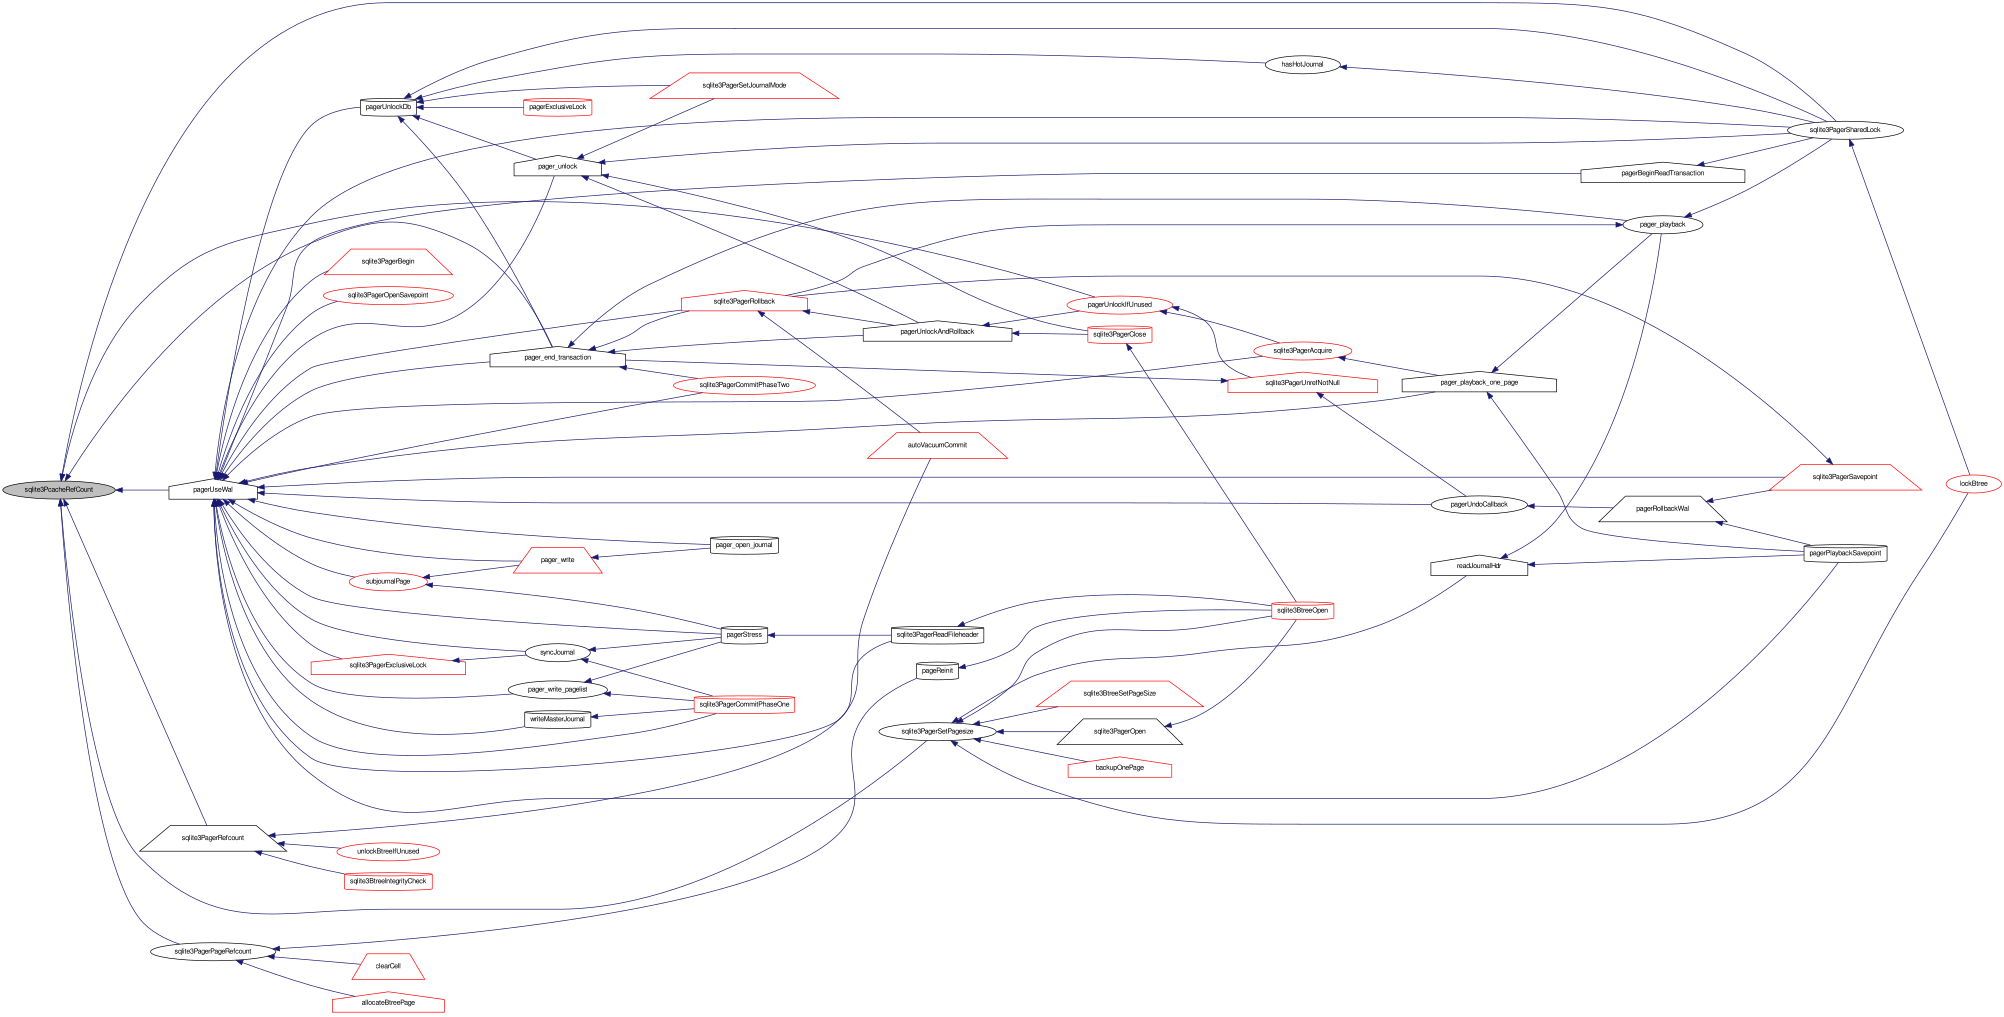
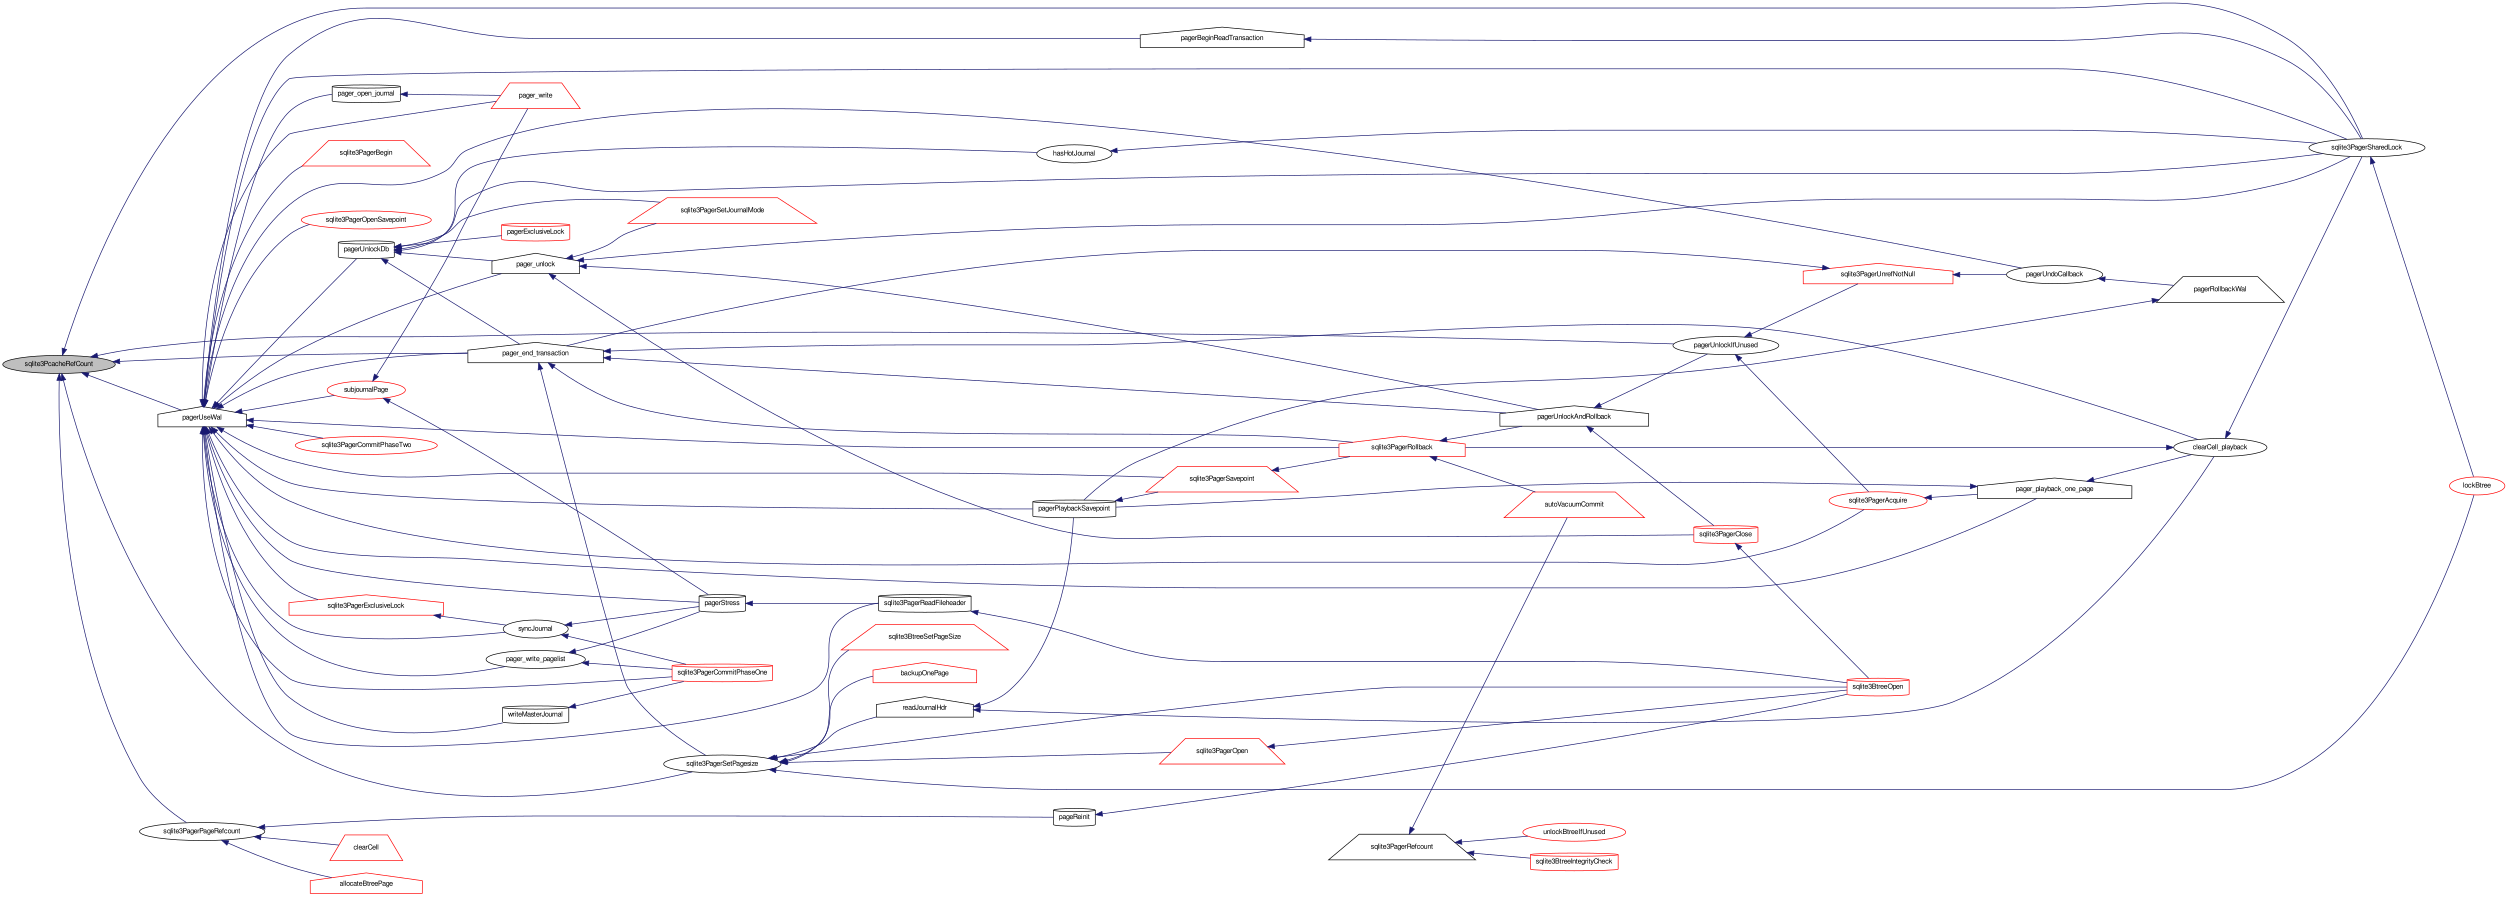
  digraph {
    rankdir=LR
    node [color=black fillcolor=white fontname=FreeSans fontsize=10 shape=ellipse style=filled]
    edge [color=midnightblue dir=back fontname=FreeSans fontsize=10 labelfontname=FreeSans labelfontsize=10 style=solid]
    n1 [fillcolor=grey75 fontcolor=black height=0.2 label=sqlite3PcacheRefCount width=0.4]
    n2 [height=0.2 label=pagerUseWal shape=house width=0.4]
-   n3 [color=red height=0.2 label=pagerUnlockIfUnused width=0.4]
+   n3 [height=0.2 label=pagerUnlockIfUnused width=0.4]
    n4 [height=0.2 label=sqlite3PagerSharedLock width=0.4]
    n5 [height=0.2 label=pager_end_transaction shape=house width=0.4]
    n6 [height=0.2 label=sqlite3PagerSetPagesize width=0.4]
    n7 [height=0.2 label=sqlite3PagerRefcount shape=trapezium width=0.4]
    n8 [height=0.2 label=sqlite3PagerPageRefcount width=0.4]
    n9 [height=0.2 label=pagerUnlockDb shape=cylinder width=0.4]
    n10 [height=0.2 label=pager_unlock shape=house width=0.4]
    n11 [color=red height=0.2 label=sqlite3PagerAcquire width=0.4]
    n12 [height=0.2 label=pager_playback_one_page shape=house width=0.4]
    n13 [color=red height=0.2 label=sqlite3PagerRollback shape=house width=0.4]
    n14 [height=0.2 label=pagerPlaybackSavepoint shape=cylinder width=0.4]
    n15 [color=red height=0.2 label=sqlite3PagerSavepoint shape=trapezium width=0.4]
    n16 [color=red height=0.2 label=sqlite3PagerCommitPhaseTwo width=0.4]
    n17 [height=0.2 label=pagerUndoCallback width=0.4]
    n18 [height=0.2 label=writeMasterJournal shape=cylinder width=0.4]
    n19 [color=red height=0.2 label=sqlite3PagerCommitPhaseOne shape=cylinder width=0.4]
    n20 [height=0.2 label=pagerBeginReadTransaction shape=house width=0.4]
    n21 [height=0.2 label=sqlite3PagerReadFileheader shape=cylinder width=0.4]
    n22 [height=0.2 label=syncJournal width=0.4]
    n23 [height=0.2 label=pagerStress shape=cylinder width=0.4]
    n24 [height=0.2 label=pager_write_pagelist width=0.4]
    n25 [color=red height=0.2 label=subjournalPage width=0.4]
    n26 [color=red height=0.2 label=pager_write shape=trapezium width=0.4]
    n27 [height=0.2 label=pager_open_journal shape=cylinder width=0.4]
    n28 [color=red height=0.2 label=sqlite3PagerBegin shape=trapezium width=0.4]
    n29 [color=red height=0.2 label=sqlite3PagerExclusiveLock shape=house width=0.4]
    n30 [color=red height=0.2 label=sqlite3PagerOpenSavepoint width=0.4]
    n31 [color=red height=0.2 label=sqlite3PagerUnrefNotNull shape=house width=0.4]
    n32 [color=red height=0.2 label=lockBtree width=0.4]
    n33 [height=0.2 label=pagerUnlockAndRollback shape=house width=0.4]
-   n34 [height=0.2 label=pager_playback width=0.4]
+   n34 [height=0.2 label=clearCell_playback width=0.4]
    n35 [color=red height=0.2 label=sqlite3BtreeOpen shape=cylinder width=0.4]
-   n36 [height=0.2 label=sqlite3PagerOpen shape=trapezium width=0.4]
+   n36 [color=red height=0.2 label=sqlite3PagerOpen shape=trapezium width=0.4]
    n37 [height=0.2 label=readJournalHdr shape=house width=0.4]
    n38 [color=red height=0.2 label=sqlite3BtreeSetPageSize shape=trapezium width=0.4]
    n39 [color=red height=0.2 label=backupOnePage shape=house width=0.4]
    n40 [color=red height=0.2 label=autoVacuumCommit shape=trapezium width=0.4]
    n41 [color=red height=0.2 label=unlockBtreeIfUnused width=0.4]
    n42 [color=red height=0.2 label=sqlite3BtreeIntegrityCheck shape=cylinder width=0.4]
    n43 [height=0.2 label=pageReinit shape=cylinder width=0.4]
    n44 [color=red height=0.2 label=allocateBtreePage shape=house width=0.4]
    n45 [color=red height=0.2 label=clearCell shape=trapezium width=0.4]
    n46 [color=red height=0.2 label=sqlite3PagerSetJournalMode shape=trapezium width=0.4]
    n47 [height=0.2 label=hasHotJournal width=0.4]
    n48 [color=red height=0.2 label=pagerExclusiveLock shape=cylinder width=0.4]
    n49 [color=red height=0.2 label=sqlite3PagerClose shape=cylinder width=0.4]
    n50 [height=0.2 label=pagerRollbackWal shape=trapezium width=0.4]
    n1 -> n2
    n1 -> n3
    n1 -> n4
    n1 -> n5
    n1 -> n6
-   n1 -> n7
    n1 -> n8
    n2 -> n4
    n2 -> n5
    n2 -> n9
    n2 -> n10
    n2 -> n11
    n2 -> n12
    n2 -> n13
    n2 -> n14
    n2 -> n15
    n2 -> n16
    n2 -> n17
    n2 -> n18
    n2 -> n19
    n2 -> n20
    n2 -> n21
    n2 -> n22
    n2 -> n23
    n2 -> n24
    n2 -> n25
    n2 -> n26
    n2 -> n27
    n2 -> n28
    n2 -> n29
    n2 -> n30
    n3 -> n11
    n3 -> n31
    n4 -> n32
    n5 -> n13
-   n5 -> n16
+   n5 -> n6
    n5 -> n33
    n5 -> n34
    n6 -> n32
    n6 -> n35
    n6 -> n36
    n6 -> n37
    n6 -> n38
    n6 -> n39
    n7 -> n40
    n7 -> n41
    n7 -> n42
    n8 -> n43
    n8 -> n44
    n8 -> n45
    n9 -> n4
    n9 -> n5
    n9 -> n10
    n9 -> n46
    n9 -> n47
    n9 -> n48
    n10 -> n4
    n10 -> n33
    n10 -> n46
    n10 -> n49
    n11 -> n12
    n12 -> n14
    n12 -> n34
    n13 -> n33
    n13 -> n40
-   n50 -> n15
+   n14 -> n15
    n15 -> n13
    n17 -> n50
    n18 -> n19
    n20 -> n4
    n21 -> n35
    n22 -> n19
    n22 -> n23
    n23 -> n21
    n24 -> n19
    n24 -> n23
    n25 -> n23
    n25 -> n26
-   n26 -> n27
+   n27 -> n26
    n29 -> n22
    n31 -> n5
    n31 -> n17
    n33 -> n3
    n33 -> n49
    n34 -> n4
    n34 -> n13
    n36 -> n35
    n37 -> n14
    n37 -> n34
    n43 -> n35
    n47 -> n4
    n49 -> n35
    n50 -> n14
  }
